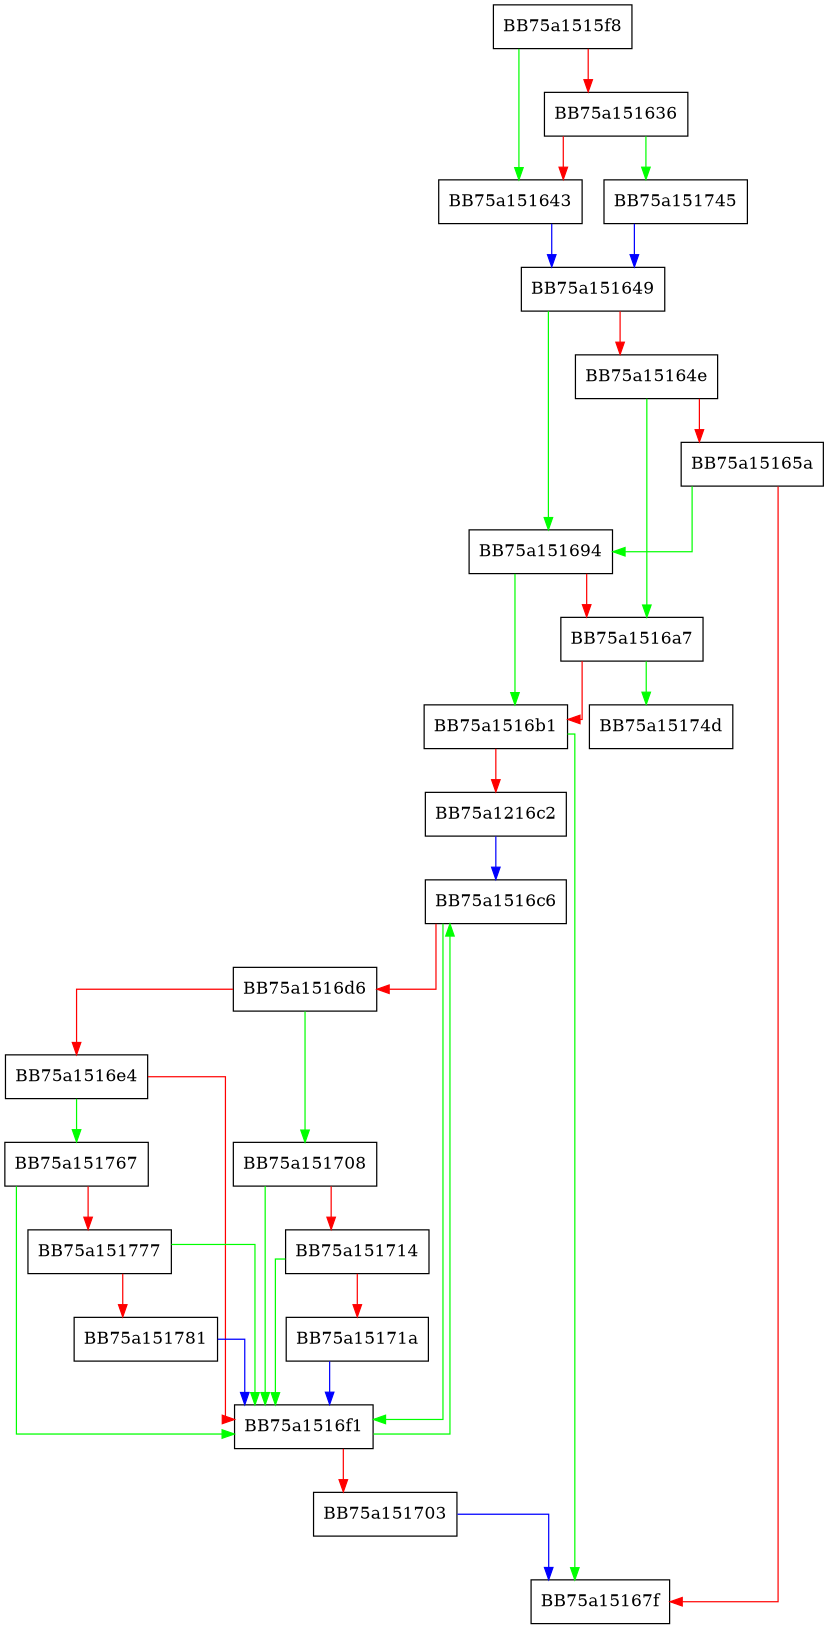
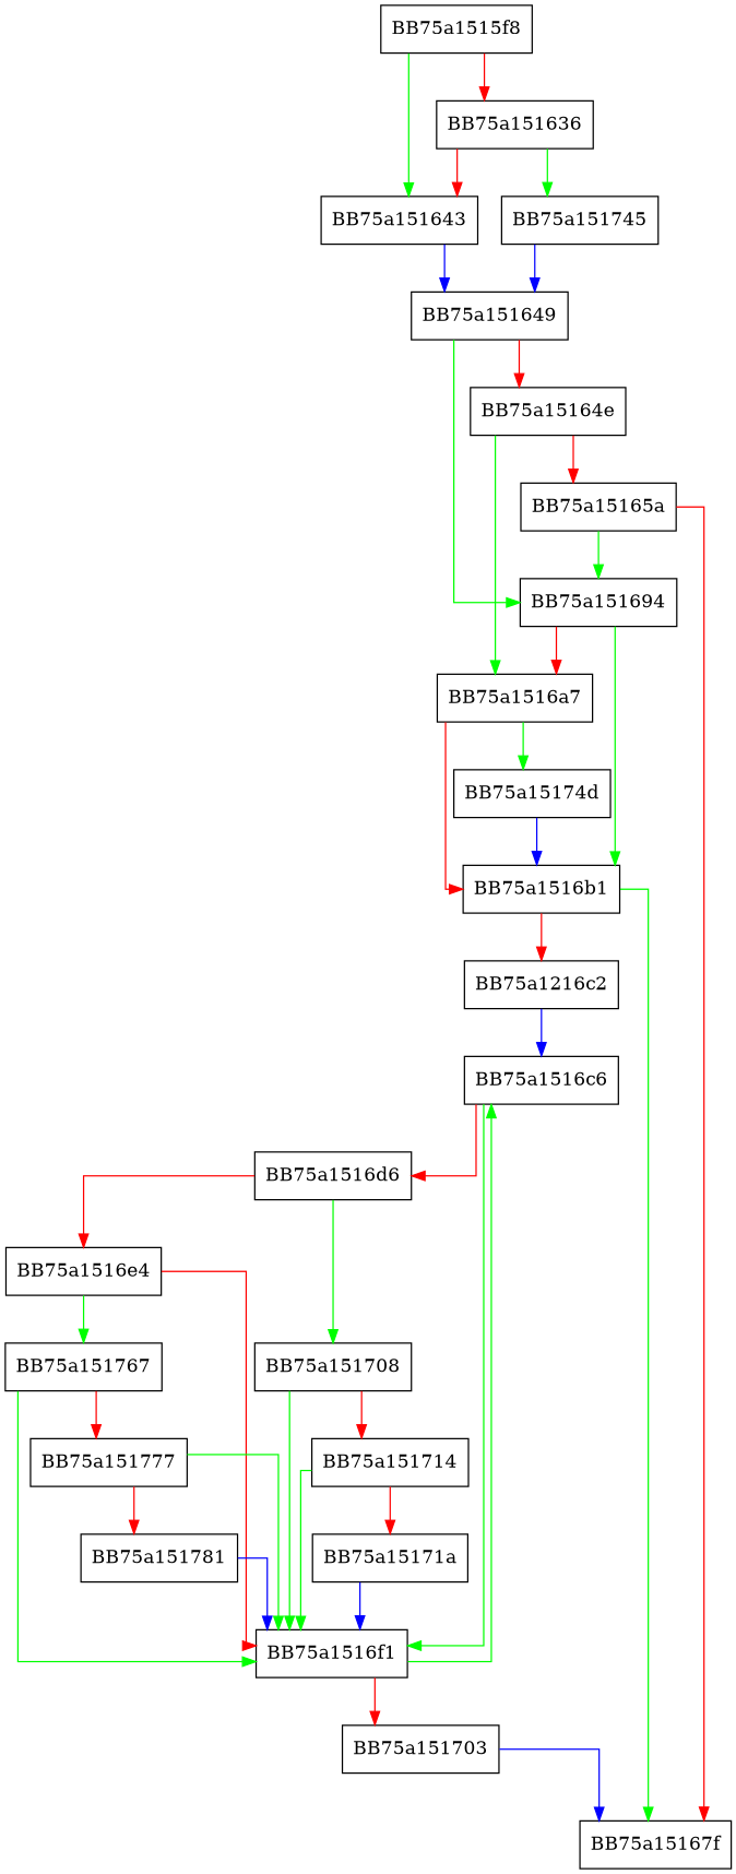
  digraph {
    fontname="DejaVu Serif"
    splines=ortho
    node [fontname="DejaVu Serif" shape=box]
    edge [color=green fontname="DejaVu Serif"]
    BB75a1515f8
    BB75a151643
    BB75a151636
    BB75a151649
    BB75a151745
    BB75a151694
    BB75a15164e
    BB75a1516b1
    BB75a1516a7
    BB75a15165a
    BB75a15167f
    n12 [label=BB75a1216c2]
    BB75a15174d
    BB75a1516c6
    BB75a1516f1
    BB75a1516d6
    BB75a151703
    BB75a151708
    BB75a1516e4
    BB75a151714
    BB75a151767
    BB75a15171a
    BB75a151777
    BB75a151781
    BB75a1515f8 -> BB75a151643
    BB75a1515f8 -> BB75a151636 [color=red]
    BB75a151643 -> BB75a151649 [color=blue]
    BB75a151636 -> BB75a151643 [color=red]
    BB75a151636 -> BB75a151745
    BB75a151649 -> BB75a151694
    BB75a151649 -> BB75a15164e [color=red]
    BB75a151745 -> BB75a151649 [color=blue]
    BB75a151694 -> BB75a1516b1
    BB75a151694 -> BB75a1516a7 [color=red]
    BB75a15164e -> BB75a1516a7
    BB75a15164e -> BB75a15165a [color=red]
    BB75a1516b1 -> BB75a15167f
    BB75a1516b1 -> n12 [color=red]
    BB75a1516a7 -> BB75a1516b1 [color=red]
    BB75a1516a7 -> BB75a15174d
    BB75a15165a -> BB75a151694
    BB75a15165a -> BB75a15167f [color=red]
    n12 -> BB75a1516c6 [color=blue]
+   BB75a15174d -> BB75a1516b1 [color=blue]
    BB75a1516c6 -> BB75a1516f1
    BB75a1516c6 -> BB75a1516d6 [color=red]
    BB75a1516f1 -> BB75a1516c6
    BB75a1516f1 -> BB75a151703 [color=red]
    BB75a1516d6 -> BB75a151708
    BB75a1516d6 -> BB75a1516e4 [color=red]
    BB75a151703 -> BB75a15167f [color=blue]
    BB75a151708 -> BB75a1516f1
    BB75a151708 -> BB75a151714 [color=red]
    BB75a1516e4 -> BB75a1516f1 [color=red]
    BB75a1516e4 -> BB75a151767
    BB75a151714 -> BB75a1516f1
    BB75a151714 -> BB75a15171a [color=red]
    BB75a151767 -> BB75a1516f1
    BB75a151767 -> BB75a151777 [color=red]
    BB75a15171a -> BB75a1516f1 [color=blue]
    BB75a151777 -> BB75a1516f1
    BB75a151777 -> BB75a151781 [color=red]
    BB75a151781 -> BB75a1516f1 [color=blue]
  }
